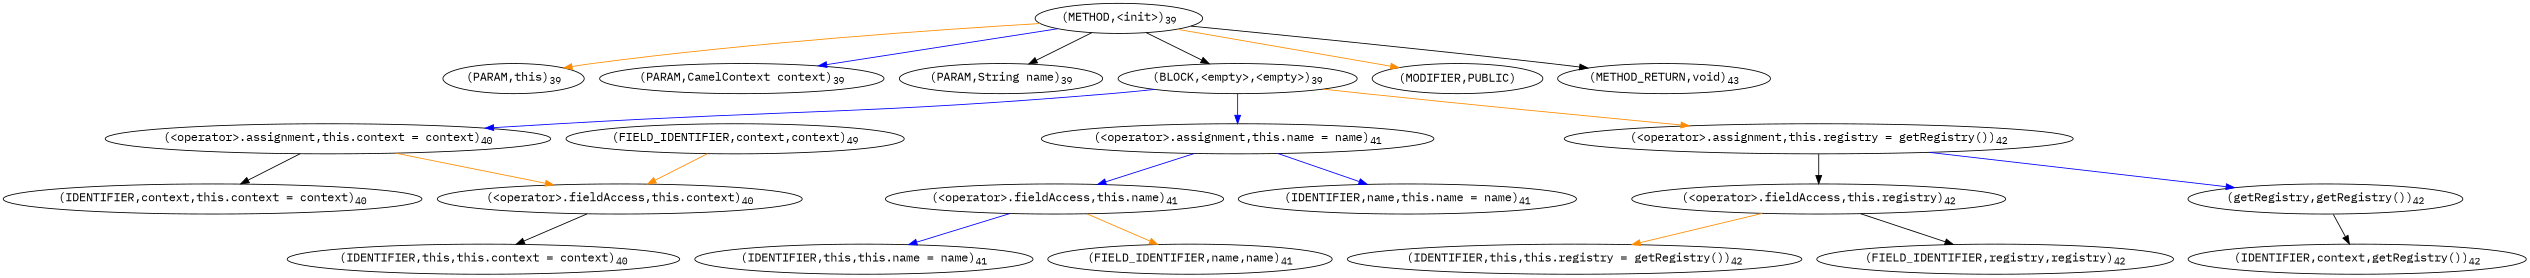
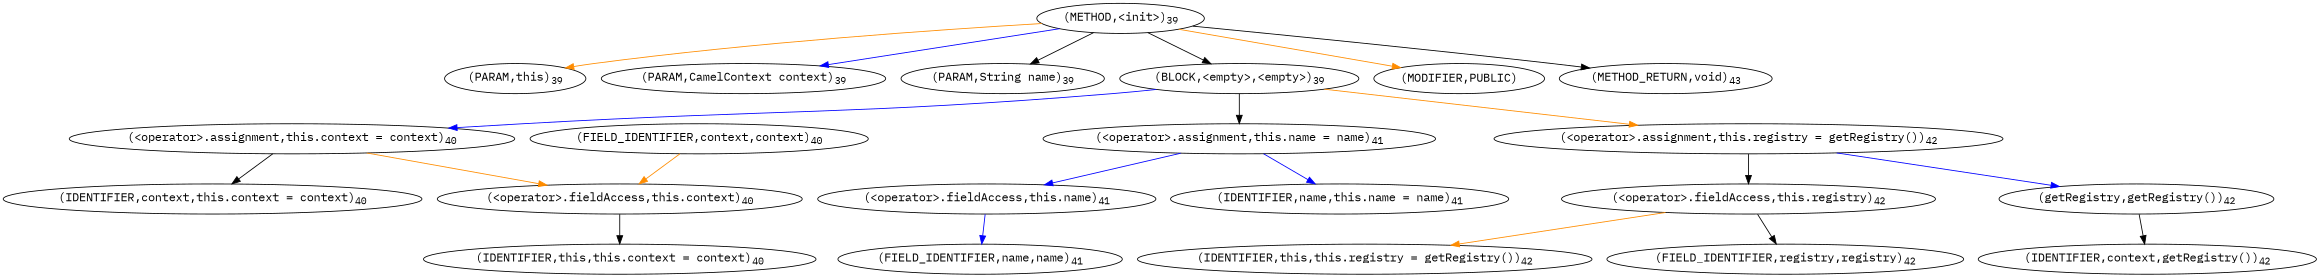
  digraph {
    fontname="IBM Plex Mono"
    node [fontname="IBM Plex Mono"]
    edge [color=black fontname="IBM Plex Mono"]
    n1 [label=<(METHOD,&lt;init&gt;)<SUB>39</SUB>>]
    n2 [label=<(PARAM,this)<SUB>39</SUB>>]
    n3 [label=<(PARAM,CamelContext context)<SUB>39</SUB>>]
    n4 [label=<(PARAM,String name)<SUB>39</SUB>>]
    n5 [label=<(BLOCK,&lt;empty&gt;,&lt;empty&gt;)<SUB>39</SUB>>]
    n6 [label=<(MODIFIER,PUBLIC)>]
    n7 [label=<(METHOD_RETURN,void)<SUB>43</SUB>>]
    n8 [label=<(&lt;operator&gt;.assignment,this.context = context)<SUB>40</SUB>>]
    n9 [label=<(&lt;operator&gt;.assignment,this.name = name)<SUB>41</SUB>>]
    n10 [label=<(&lt;operator&gt;.assignment,this.registry = getRegistry())<SUB>42</SUB>>]
    n11 [label=<(&lt;operator&gt;.fieldAccess,this.context)<SUB>40</SUB>>]
    n12 [label=<(IDENTIFIER,context,this.context = context)<SUB>40</SUB>>]
    n13 [label=<(&lt;operator&gt;.fieldAccess,this.name)<SUB>41</SUB>>]
    n14 [label=<(IDENTIFIER,name,this.name = name)<SUB>41</SUB>>]
    n15 [label=<(&lt;operator&gt;.fieldAccess,this.registry)<SUB>42</SUB>>]
    n16 [label=<(getRegistry,getRegistry())<SUB>42</SUB>>]
    n17 [label=<(IDENTIFIER,this,this.context = context)<SUB>40</SUB>>]
-   n18 [label=<(FIELD_IDENTIFIER,context,context)<SUB>49</SUB>>]
-   n19 [label=<(IDENTIFIER,this,this.name = name)<SUB>41</SUB>>]
+   n18 [label=<(FIELD_IDENTIFIER,context,context)<SUB>40</SUB>>]
    n20 [label=<(FIELD_IDENTIFIER,name,name)<SUB>41</SUB>>]
    n21 [label=<(IDENTIFIER,this,this.registry = getRegistry())<SUB>42</SUB>>]
    n22 [label=<(FIELD_IDENTIFIER,registry,registry)<SUB>42</SUB>>]
    n23 [label=<(IDENTIFIER,context,getRegistry())<SUB>42</SUB>>]
    n1 -> n2 [color=darkorange]
    n1 -> n3 [color=blue]
    n1 -> n4
    n1 -> n5
    n1 -> n6 [color=darkorange]
    n1 -> n7
    n5 -> n8 [color=blue]
-   n5 -> n9 [color=blue]
+   n5 -> n9
    n5 -> n10 [color=darkorange]
    n8 -> n11 [color=darkorange]
    n8 -> n12
    n9 -> n13 [color=blue]
    n9 -> n14 [color=blue]
    n10 -> n15
    n10 -> n16 [color=blue]
    n11 -> n17
-   n13 -> n19 [color=blue]
-   n13 -> n20 [color=darkorange]
+   n13 -> n20 [color=blue]
    n15 -> n21 [color=darkorange]
    n15 -> n22
    n16 -> n23
    n18 -> n11 [color=darkorange]
  }
